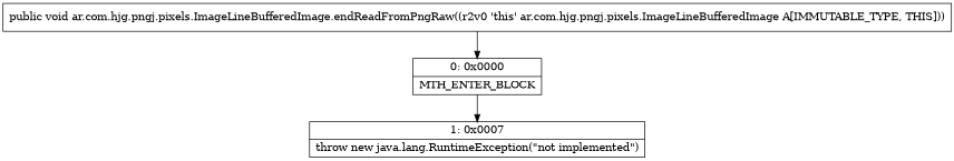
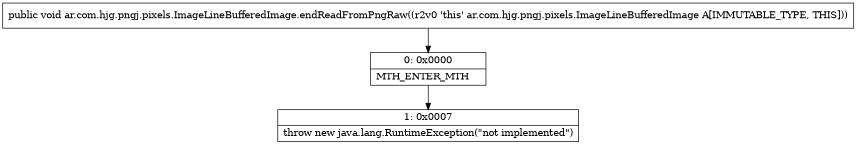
  digraph {
    node [shape=record]
-   n1 [label="{0\:\ 0x0000|MTH_ENTER_BLOCK\l}"]
+   n1 [label="{0\:\ 0x0000|MTH_ENTER_MTH\l}"]
    n2 [label="{1\:\ 0x0007|throw new java.lang.RuntimeException(\"not implemented\")\l}"]
    n3 [label="{public void ar.com.hjg.pngj.pixels.ImageLineBufferedImage.endReadFromPngRaw((r2v0 'this' ar.com.hjg.pngj.pixels.ImageLineBufferedImage A[IMMUTABLE_TYPE, THIS])) }"]
    n1 -> n2
    n3 -> n1
  }
